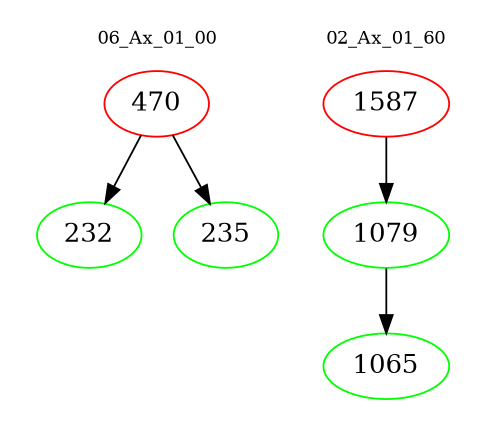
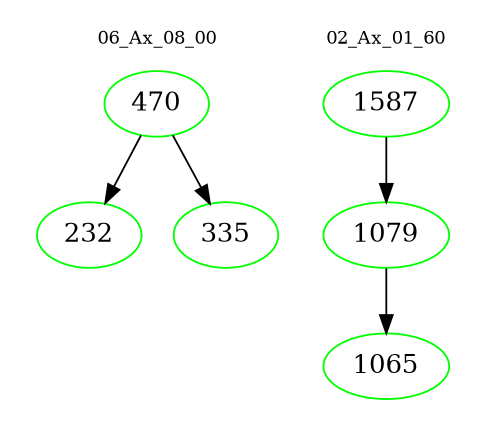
  digraph {
    node [color=green]
    edge [color=black]
-   n1 [color=red label=470]
+   n1 [label=470]
    n2 [label=232]
-   n3 [label=235]
-   n4 [color=red label=1587]
+   n3 [label=335]
+   n4 [label=1587]
    n5 [label=1065]
    n6 [label=1079]
    subgraph cluster_1 {
      color=white
      fontsize=10
-     label="06_Ax_01_00"
+     label="06_Ax_08_00"
      n1
      n2
      n3
    }
    subgraph cluster_2 {
      color=white
      fontsize=10
      label="02_Ax_01_60"
      n4
      n5
      n6
    }
    n1 -> n2
    n1 -> n3
    n4 -> n6
    n6 -> n5
  }
